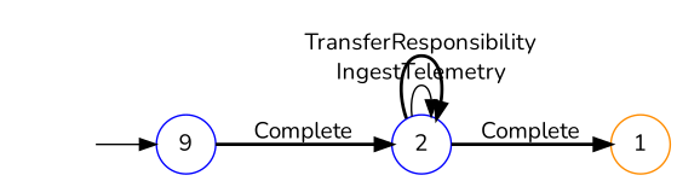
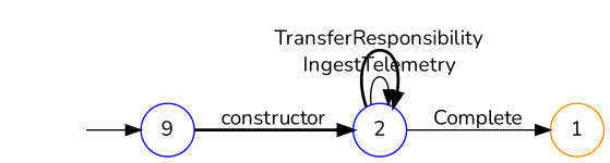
  digraph {
    fontname=Nunito
    rankdir=LR
    node [color=blue fontname=Nunito shape=circle]
    edge [fontname=Nunito style=solid]
    "" [color=teal shape=plaintext]
    n2 [label=9]
    n3 [label=2]
    n4 [color=darkorange label=1]
    "" -> n2
-   n2 -> n3 [label=Complete style=bold]
+   n2 -> n3 [label=constructor style=bold]
    n3 -> n3 [label=IngestTelemetry]
    n3 -> n3 [label=TransferResponsibility style=bold]
-   n3 -> n4 [label=Complete style=bold]
+   n3 -> n4 [label=Complete]
  }
